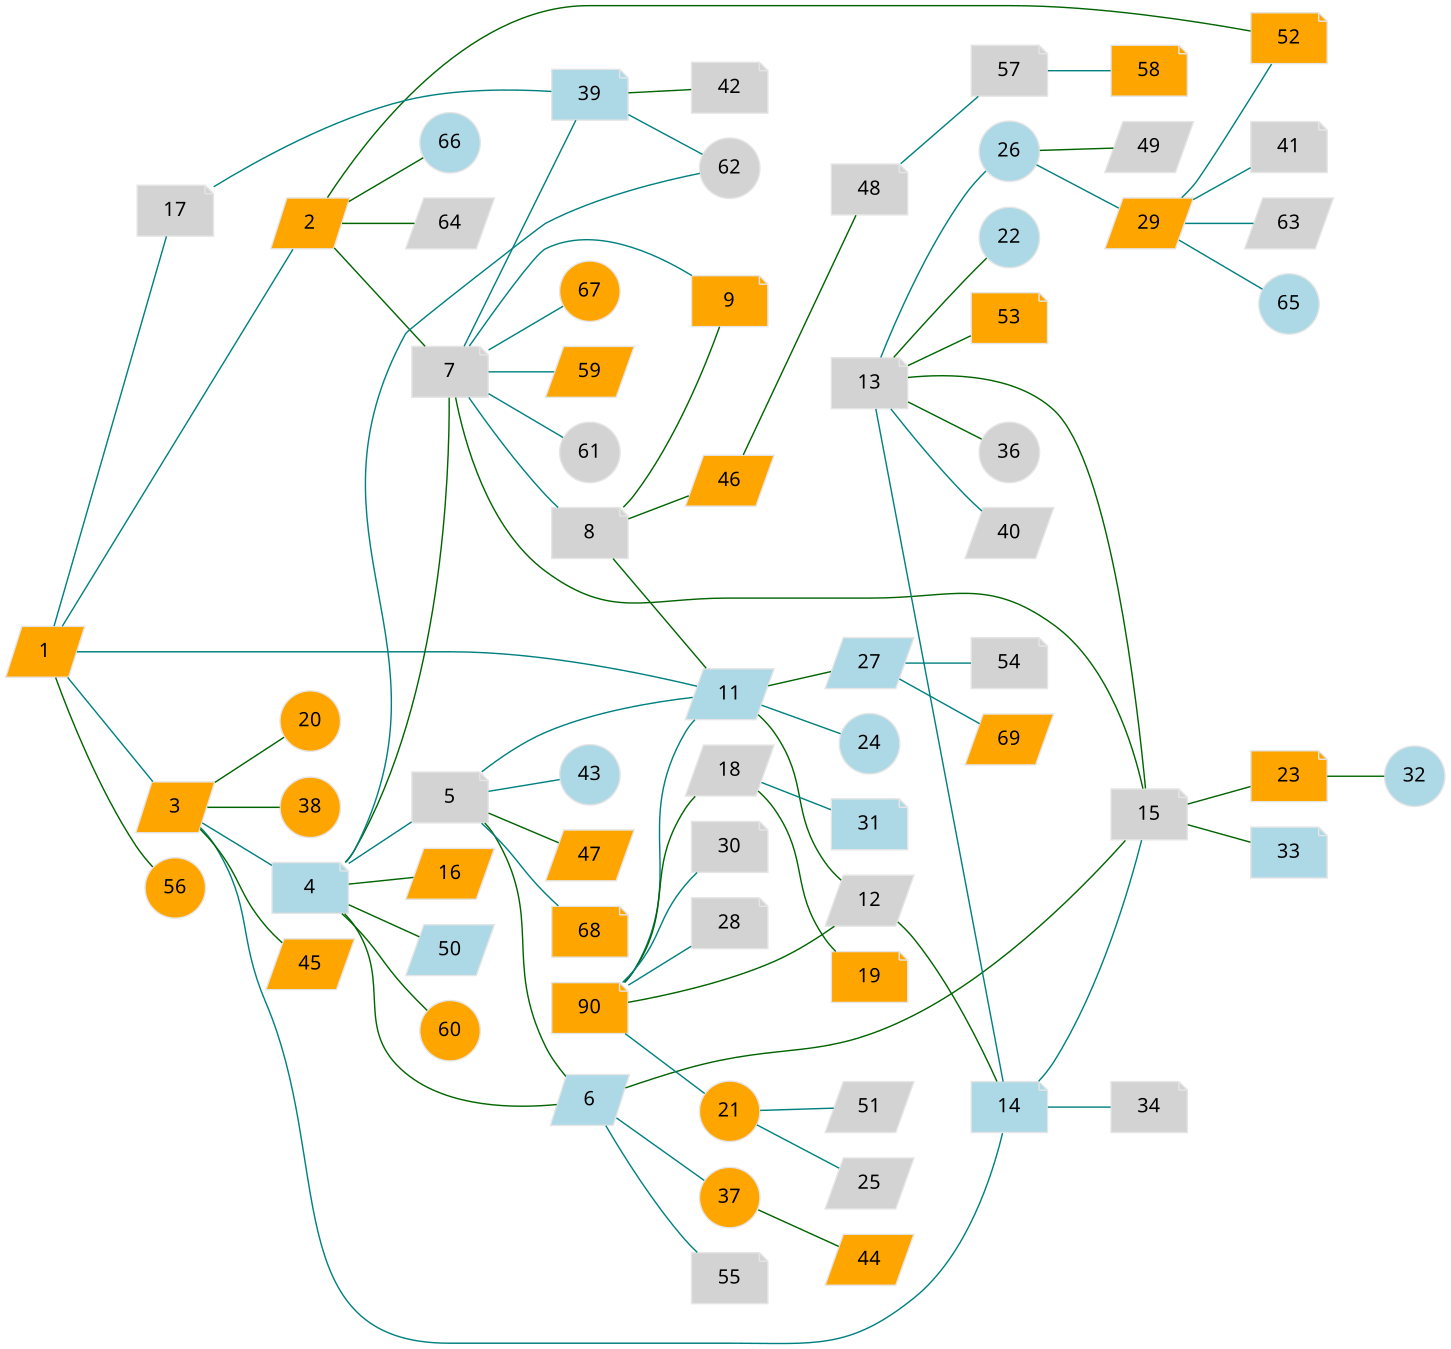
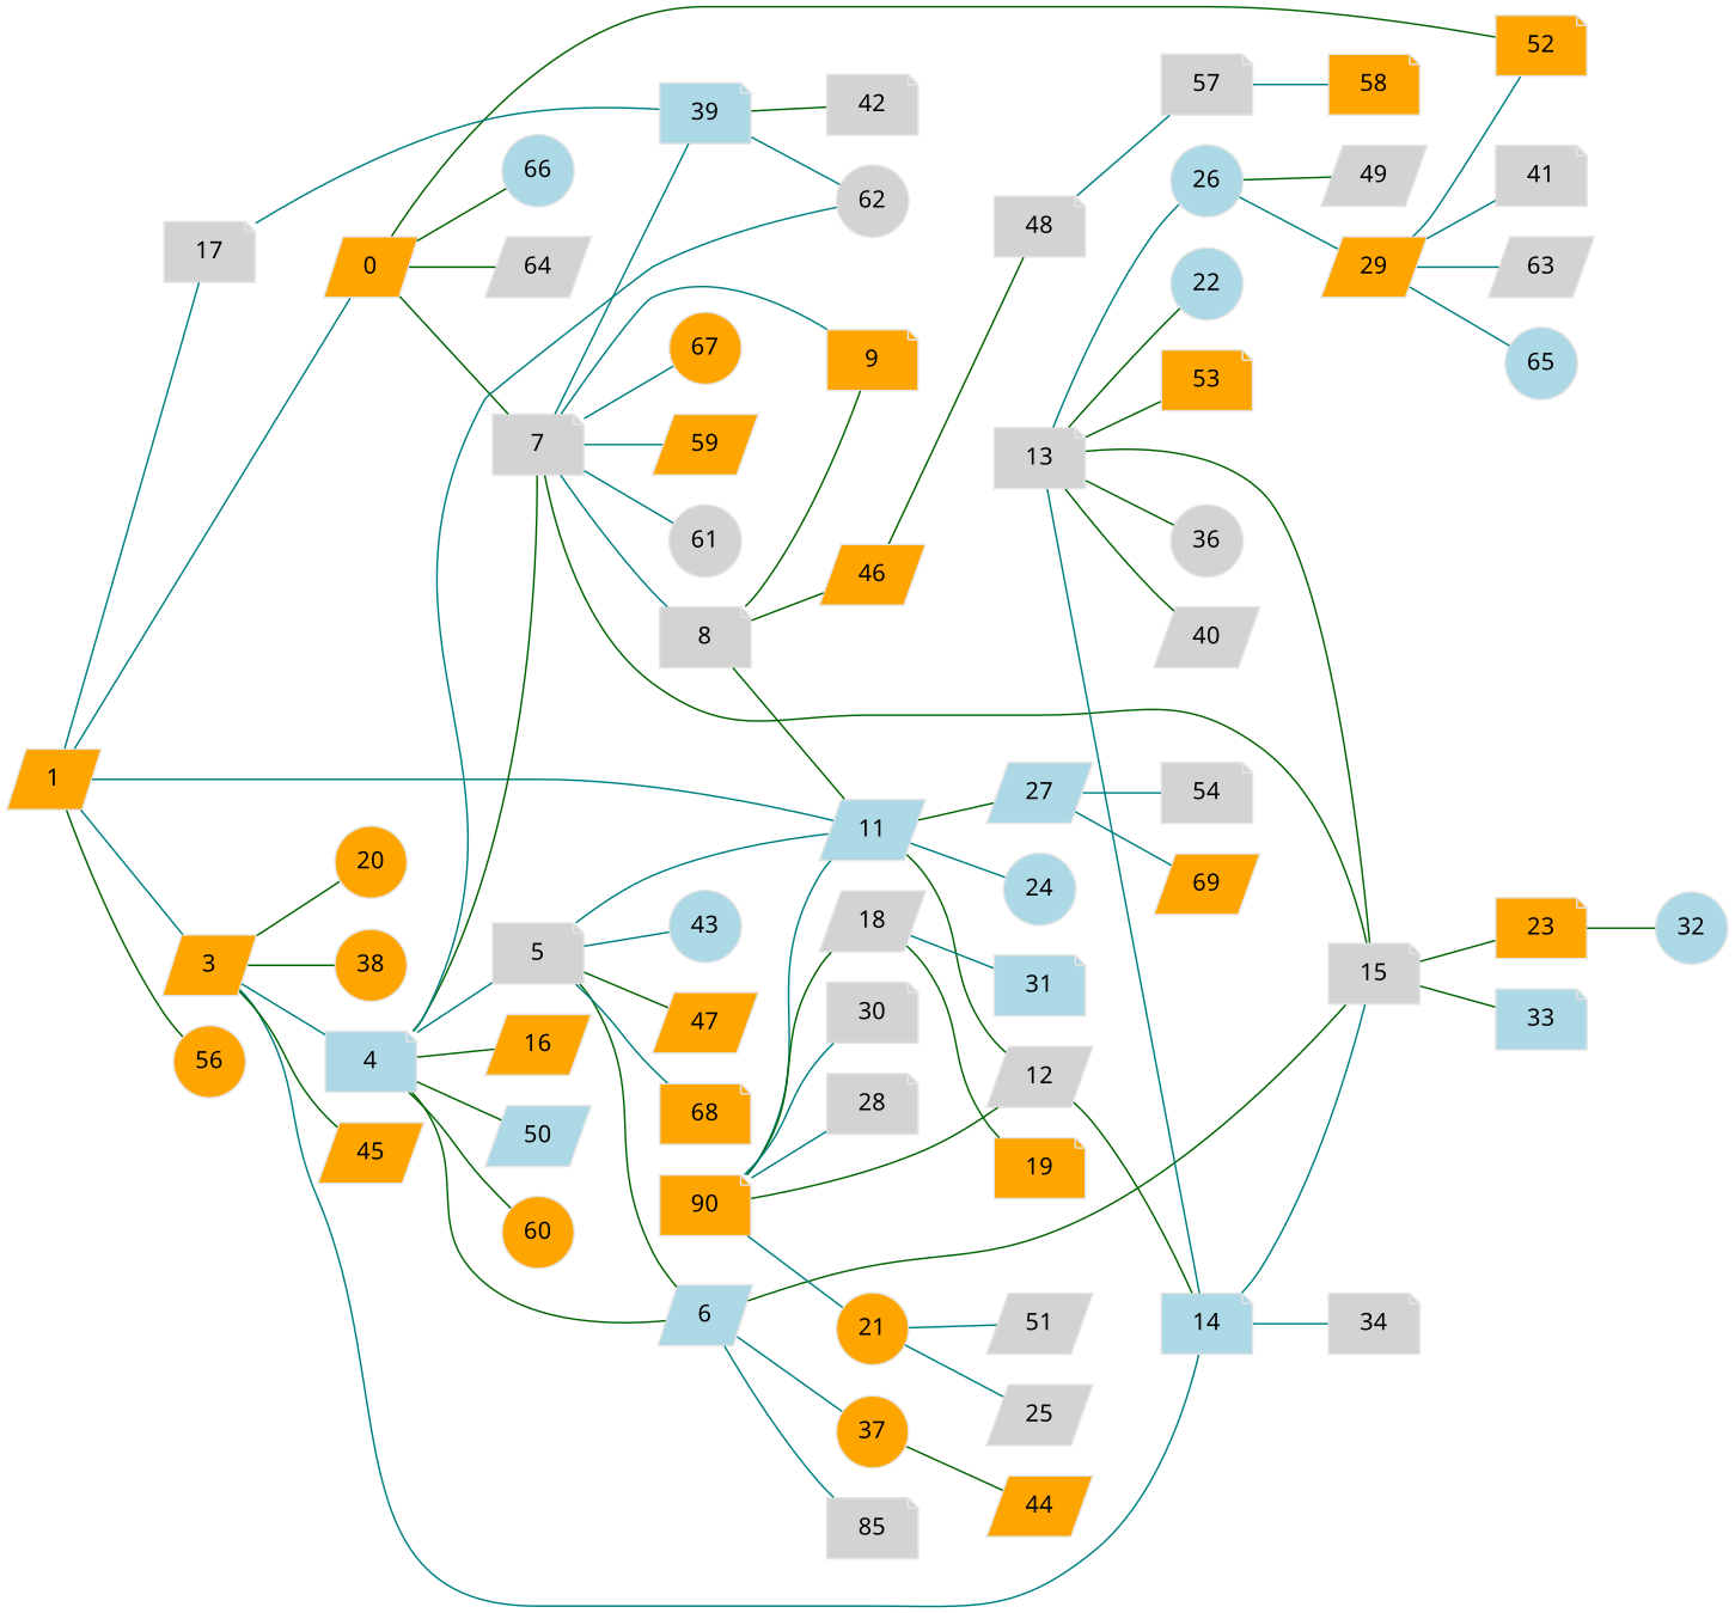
  graph {
    fontname="Noto Sans"
    rankdir=LR
    node [color=gray90 fillcolor=orange fontname="Noto Sans" shape=note style=filled]
    edge [color=teal fontname="Noto Sans"]
    1 [shape=parallelogram]
-   2 [shape=parallelogram]
+   2 [shape=parallelogram label=0]
    3 [shape=parallelogram]
    11 [fillcolor=lightblue shape=parallelogram]
    17 [fillcolor=lightgrey]
    56 [shape=circle]
    7 [fillcolor=lightgrey]
    52
    64 [fillcolor=lightgrey shape=parallelogram]
    66 [fillcolor=lightblue shape=circle]
    4 [fillcolor=lightblue]
    14 [fillcolor=lightblue]
    20 [shape=circle]
    38 [shape=circle]
    45 [shape=parallelogram]
    12 [fillcolor=lightgrey shape=parallelogram]
    24 [fillcolor=lightblue shape=circle]
    27 [fillcolor=lightblue shape=parallelogram]
    39 [fillcolor=lightblue]
    15 [fillcolor=lightgrey]
    8 [fillcolor=lightgrey]
    9
    59 [shape=parallelogram]
    61 [fillcolor=lightgrey shape=circle]
    67 [shape=circle]
    5 [fillcolor=lightgrey]
    6 [fillcolor=lightblue shape=parallelogram]
    16 [shape=parallelogram]
    50 [fillcolor=lightblue shape=parallelogram]
    60 [shape=circle]
    62 [fillcolor=lightgrey shape=circle]
    34 [fillcolor=lightgrey]
    43 [fillcolor=lightblue shape=circle]
    47 [shape=parallelogram]
    68
    37 [shape=circle]
-   55 [fillcolor=lightgrey]
+   55 [fillcolor=lightgrey label=85]
    23
    33 [fillcolor=lightblue]
    44 [shape=parallelogram]
    46 [shape=parallelogram]
    42 [fillcolor=lightgrey]
    48 [fillcolor=lightgrey]
    n44 [label=90]
    18 [fillcolor=lightgrey shape=parallelogram]
    21 [shape=circle]
    28 [fillcolor=lightgrey]
    30 [fillcolor=lightgrey]
    19
    31 [fillcolor=lightblue]
    25 [fillcolor=lightgrey shape=parallelogram]
    51 [fillcolor=lightgrey shape=parallelogram]
    54 [fillcolor=lightgrey]
    69 [shape=parallelogram]
    13 [fillcolor=lightgrey]
    22 [fillcolor=lightblue shape=circle]
    26 [fillcolor=lightblue shape=circle]
    36 [fillcolor=lightgrey shape=circle]
    40 [fillcolor=lightgrey shape=parallelogram]
    53
    29 [shape=parallelogram]
    49 [fillcolor=lightgrey shape=parallelogram]
    32 [fillcolor=lightblue shape=circle]
    41 [fillcolor=lightgrey]
    63 [fillcolor=lightgrey shape=parallelogram]
    65 [fillcolor=lightblue shape=circle]
    57 [fillcolor=lightgrey]
    58
    1 -- 2
    1 -- 3
    1 -- 11
    1 -- 17
    1 -- 56 [color=darkgreen]
    2 -- 7 [color=darkgreen]
    2 -- 52 [color=darkgreen]
    2 -- 64 [color=darkgreen]
    2 -- 66 [color=darkgreen]
    3 -- 4
    3 -- 14
    3 -- 20 [color=darkgreen]
    3 -- 38 [color=darkgreen]
    3 -- 45 [color=darkgreen]
    11 -- 12 [color=darkgreen]
    11 -- 24
    11 -- 27 [color=darkgreen]
    17 -- 39
    7 -- 39
    7 -- 15 [color=darkgreen]
    7 -- 8
    7 -- 9
    7 -- 59
    7 -- 61
    7 -- 67
    4 -- 7 [color=darkgreen]
    4 -- 5
    4 -- 6 [color=darkgreen]
    4 -- 16 [color=darkgreen]
    4 -- 50 [color=darkgreen]
    4 -- 60 [color=darkgreen]
    4 -- 62
    14 -- 15
    14 -- 34
    12 -- 14 [color=darkgreen]
    27 -- 54
    27 -- 69
    39 -- 62
    39 -- 42 [color=darkgreen]
    15 -- 23 [color=darkgreen]
    15 -- 33 [color=darkgreen]
    8 -- 11 [color=darkgreen]
    8 -- 9 [color=darkgreen]
    8 -- 46 [color=darkgreen]
    5 -- 11
    5 -- 6 [color=darkgreen]
    5 -- 43
    5 -- 47 [color=darkgreen]
    5 -- 68
    6 -- 15 [color=darkgreen]
    6 -- 37
    6 -- 55
    37 -- 44 [color=darkgreen]
    23 -- 32 [color=darkgreen]
    46 -- 48 [color=darkgreen]
    48 -- 57
    n44 -- 11
    n44 -- 12 [color=darkgreen]
    n44 -- 18 [color=darkgreen]
    n44 -- 21
    n44 -- 28
    n44 -- 30
    18 -- 19 [color=darkgreen]
    18 -- 31
    21 -- 25
    21 -- 51
    13 -- 14
    13 -- 15 [color=darkgreen]
    13 -- 22 [color=darkgreen]
    13 -- 26
    13 -- 36 [color=darkgreen]
-   13 -- 40
+   13 -- 40 [color=darkgreen]
    13 -- 53 [color=darkgreen]
    26 -- 29
    26 -- 49 [color=darkgreen]
    29 -- 52
    29 -- 41
    29 -- 63
    29 -- 65
    57 -- 58
  }
